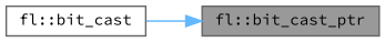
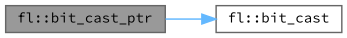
  digraph {
    rankdir=LR
    fontname="Source Code Pro"
    node [fontname="Source Code Pro" fontsize=10 shape=box style=filled]
    n1 [color=gray40 fillcolor=grey60 fontcolor=black height=0.2 label="fl::bit_cast_ptr" width=0.4]
    n2 [color=grey40 fillcolor=white height=0.2 label="fl::bit_cast" width=0.4]
-   n2 -> n1 [color=steelblue1 fontname="Source Code Pro" fontsize=10 labelfontname=Helvetica labelfontsize=10 style=solid]
+   n1 -> n2 [color=steelblue1 fontname="Source Code Pro" fontsize=10 labelfontname=Helvetica labelfontsize=10 style=solid]
  }
